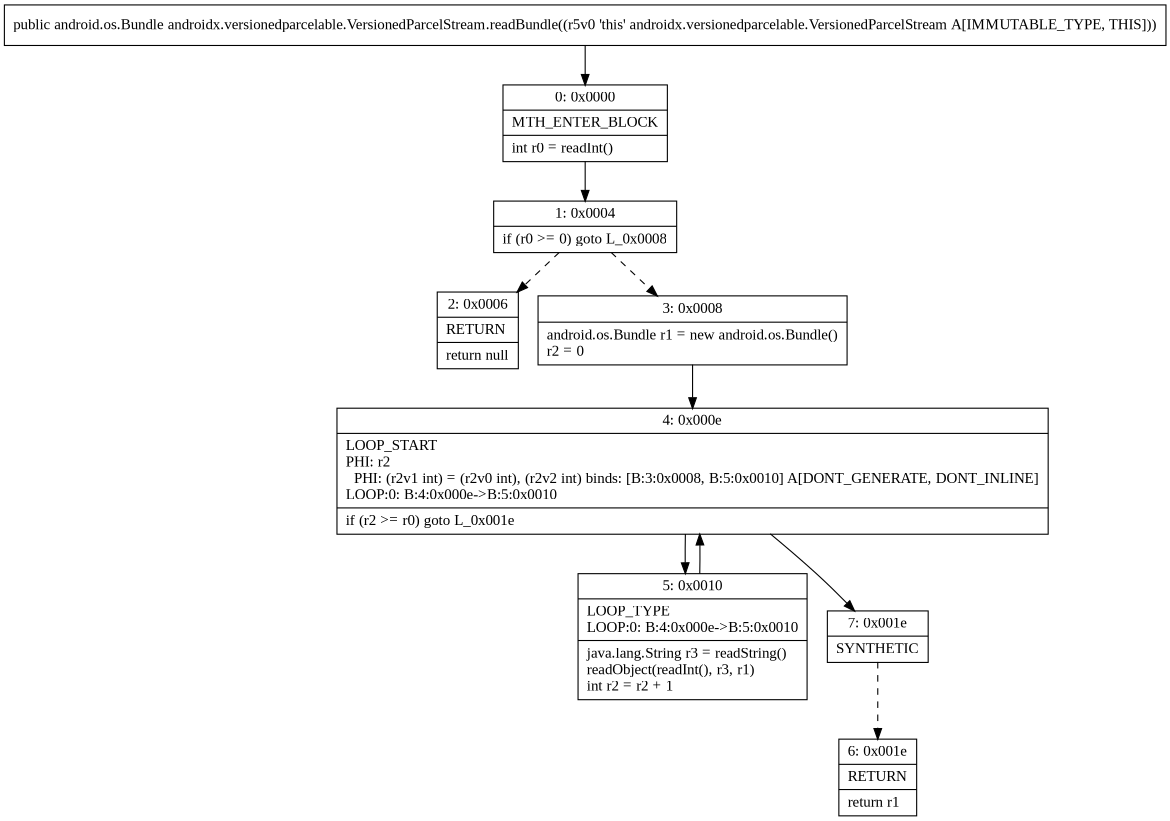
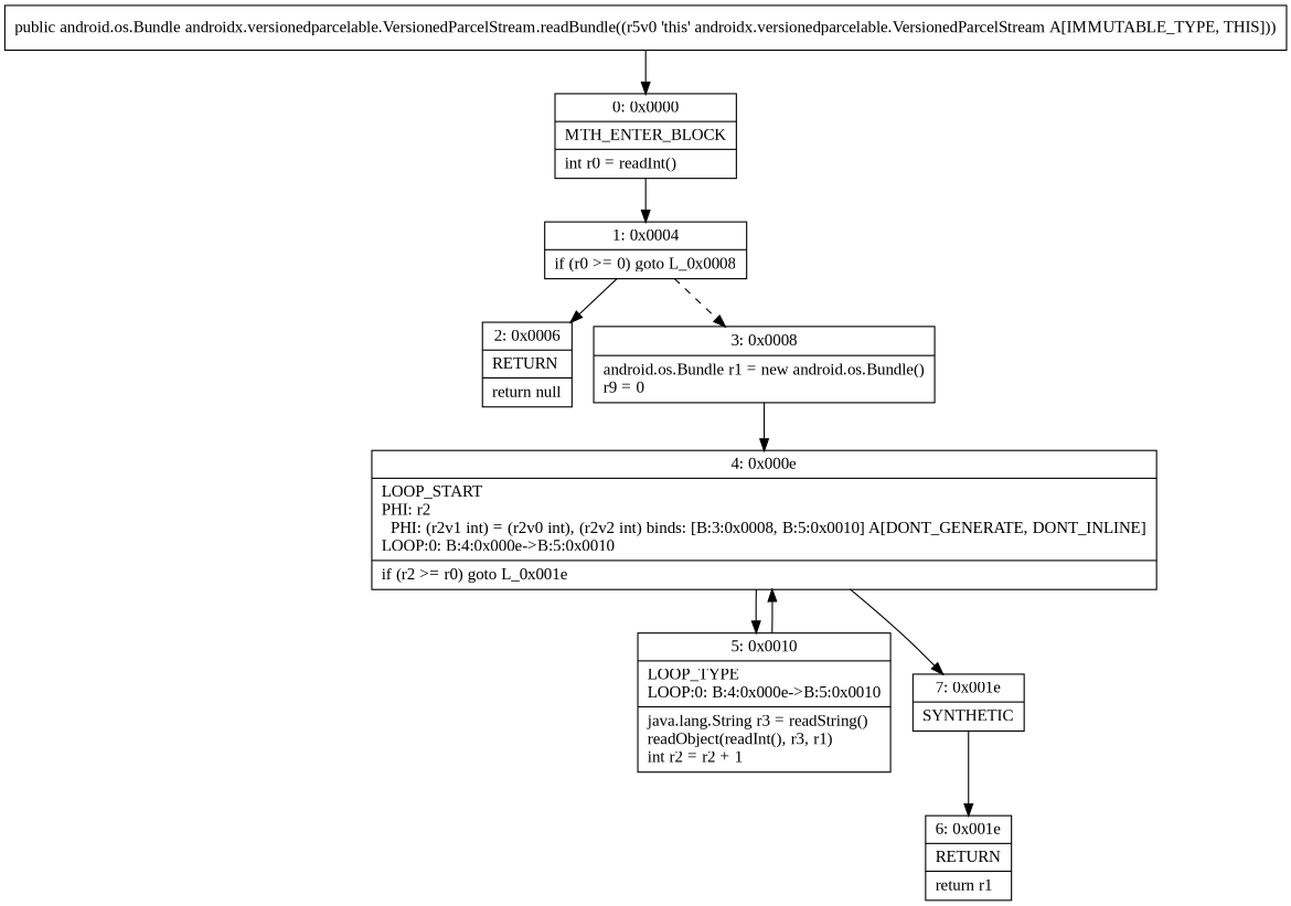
  digraph {
    fontname="Liberation Serif"
    node [fontname="Liberation Serif" shape=record]
    edge [fontname="Liberation Serif"]
    n1 [label="{0\:\ 0x0000|MTH_ENTER_BLOCK\l|int r0 = readInt()\l}"]
    n2 [label="{1\:\ 0x0004|if (r0 \>= 0) goto L_0x0008\l}"]
    n3 [label="{2\:\ 0x0006|RETURN\l|return null\l}"]
-   n4 [label="{3\:\ 0x0008|android.os.Bundle r1 = new android.os.Bundle()\lr2 = 0\l}"]
+   n4 [label="{3\:\ 0x0008|android.os.Bundle r1 = new android.os.Bundle()\lr9 = 0\l}"]
    n5 [label="{4\:\ 0x000e|LOOP_START\lPHI: r2 \l  PHI: (r2v1 int) = (r2v0 int), (r2v2 int) binds: [B:3:0x0008, B:5:0x0010] A[DONT_GENERATE, DONT_INLINE]\lLOOP:0: B:4:0x000e\-\>B:5:0x0010\l|if (r2 \>= r0) goto L_0x001e\l}"]
    n6 [label="{5\:\ 0x0010|LOOP_TYPE\lLOOP:0: B:4:0x000e\-\>B:5:0x0010\l|java.lang.String r3 = readString()\lreadObject(readInt(), r3, r1)\lint r2 = r2 + 1\l}"]
    n7 [label="{7\:\ 0x001e|SYNTHETIC\l}"]
    n8 [label="{6\:\ 0x001e|RETURN\l|return r1\l}"]
    n9 [label="{public android.os.Bundle androidx.versionedparcelable.VersionedParcelStream.readBundle((r5v0 'this' androidx.versionedparcelable.VersionedParcelStream A[IMMUTABLE_TYPE, THIS])) }"]
    n1 -> n2
-   n2 -> n3 [style=dashed]
+   n2 -> n3 [style=solid]
    n2 -> n4 [style=dashed]
    n4 -> n5
    n5 -> n6 [style=solid]
    n5 -> n7
    n6 -> n5
-   n7 -> n8 [style=dashed]
+   n7 -> n8
    n9 -> n1
  }
